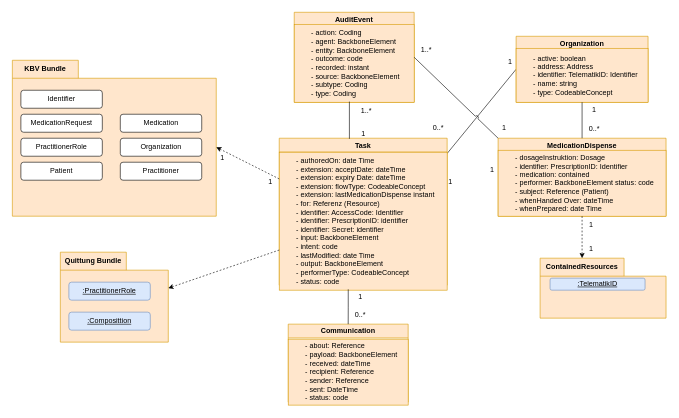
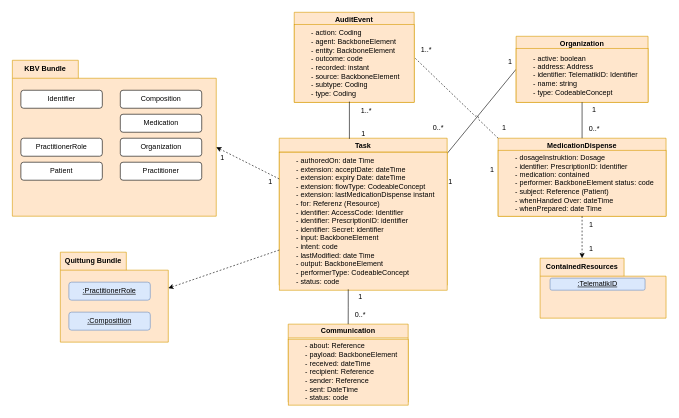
  <mxCell id="0" />
  <mxCell id="1" parent="0" />
  <mxCell id="2" value="KBV Bundle" style="shape=folder;fontStyle=1;tabWidth=110;tabHeight=30;tabPosition=left;html=1;boundedLbl=1;labelInHeader=1;container=1;collapsible=0;whiteSpace=wrap;fillColor=#ffe6cc;strokeColor=#d79b00;" vertex="1" parent="1"><mxGeometry x="20" y="100" width="340" height="260" as="geometry" /></mxCell>
  <mxCell id="3" value="" style="html=1;strokeColor=none;resizeWidth=1;resizeHeight=1;fillColor=none;part=1;connectable=0;allowArrows=0;deletable=0;whiteSpace=wrap;" vertex="1" parent="2"><mxGeometry width="340" height="182" relative="1" as="geometry"><mxPoint y="30" as="offset" /></mxGeometry></mxCell>
  <mxCell id="4" value="Identifier" style="rounded=1;whiteSpace=wrap;html=1;movable=0;resizable=0;rotatable=0;deletable=0;editable=0;locked=1;connectable=0;" vertex="1" parent="2"><mxGeometry x="14.23" y="50" width="135.77" height="30" as="geometry" /></mxCell>
  <mxCell id="5" value="PractitionerRole" style="rounded=1;whiteSpace=wrap;html=1;movable=0;resizable=0;rotatable=0;deletable=0;editable=0;locked=1;connectable=0;" vertex="1" parent="2"><mxGeometry x="14.23" y="130" width="135.77" height="30" as="geometry" /></mxCell>
  <mxCell id="6" value="Patient" style="rounded=1;whiteSpace=wrap;html=1;movable=0;resizable=0;rotatable=0;deletable=0;editable=0;locked=1;connectable=0;" vertex="1" parent="2"><mxGeometry x="14.23" y="170" width="135.77" height="30" as="geometry" /></mxCell>
- <mxCell id="7" value="MedicationRequest" style="rounded=1;whiteSpace=wrap;html=1;movable=0;resizable=0;rotatable=0;deletable=0;editable=0;locked=1;connectable=0;" vertex="1" parent="2"><mxGeometry x="14.23" y="90" width="135.77" height="30" as="geometry" /></mxCell>
+ <mxCell id="8" value="Composition" style="rounded=1;whiteSpace=wrap;html=1;movable=0;resizable=0;rotatable=0;deletable=0;editable=0;locked=1;connectable=0;" vertex="1" parent="2"><mxGeometry x="180" y="50" width="135.77" height="30" as="geometry" /></mxCell>
  <mxCell id="9" value="Medication" style="rounded=1;whiteSpace=wrap;html=1;movable=0;resizable=0;rotatable=0;deletable=0;editable=0;locked=1;connectable=0;" vertex="1" parent="2"><mxGeometry x="180" y="90" width="135.77" height="30" as="geometry" /></mxCell>
  <mxCell id="10" value="Organization" style="rounded=1;whiteSpace=wrap;html=1;movable=0;resizable=0;rotatable=0;deletable=0;editable=0;locked=1;connectable=0;" vertex="1" parent="2"><mxGeometry x="180" y="130" width="135.77" height="30" as="geometry" /></mxCell>
  <mxCell id="11" value="Practitioner" style="rounded=1;whiteSpace=wrap;html=1;movable=0;resizable=0;rotatable=0;deletable=0;editable=0;locked=1;connectable=0;" vertex="1" parent="2"><mxGeometry x="180" y="170" width="135.77" height="30" as="geometry" /></mxCell>
  <mxCell id="12" value="Quittung Bundle" style="shape=folder;fontStyle=1;tabWidth=110;tabHeight=30;tabPosition=left;html=1;boundedLbl=1;labelInHeader=1;container=1;collapsible=0;whiteSpace=wrap;fillColor=#ffe6cc;strokeColor=#d79b00;" vertex="1" parent="1"><mxGeometry x="100" y="420" width="180" height="150" as="geometry" /></mxCell>
  <mxCell id="13" value="&lt;u&gt;:PractitionerRole&lt;/u&gt;" style="rounded=1;whiteSpace=wrap;html=1;movable=1;resizable=1;rotatable=1;deletable=1;editable=1;locked=0;connectable=1;fillColor=#dae8fc;strokeColor=#6c8ebf;" vertex="1" parent="12"><mxGeometry x="14.23" y="50" width="135.77" height="30" as="geometry" /></mxCell>
  <mxCell id="14" value="&lt;u&gt;:Composittion&lt;/u&gt;" style="rounded=1;whiteSpace=wrap;html=1;movable=1;resizable=1;rotatable=1;deletable=1;editable=1;locked=0;connectable=1;fillColor=#dae8fc;strokeColor=#6c8ebf;" vertex="1" parent="12"><mxGeometry x="14.23" y="100" width="135.77" height="30" as="geometry" /></mxCell>
  <mxCell id="15" value="AuditEvent" style="swimlane;whiteSpace=wrap;html=1;fillColor=#ffe6cc;strokeColor=#d79b00;" vertex="1" parent="1"><mxGeometry x="490" y="20" width="200" height="150" as="geometry"><mxRectangle x="500" y="70" width="100" height="30" as="alternateBounds" /></mxGeometry></mxCell>
  <mxCell id="16" value="&lt;div&gt;&lt;span style=&quot;white-space: pre;&quot;&gt;&#09;&lt;/span&gt;-&amp;nbsp;action: Coding&lt;/div&gt;&lt;span style=&quot;background-color: initial;&quot;&gt;&amp;nbsp; &amp;nbsp; &amp;nbsp; &amp;nbsp; - agent: BackboneElement&lt;/span&gt;&lt;br&gt;&lt;span style=&quot;background-color: initial;&quot;&gt;&amp;nbsp; &amp;nbsp; &amp;nbsp; &amp;nbsp; - entity: BackboneElement&lt;/span&gt;&lt;br&gt;&lt;span style=&quot;background-color: initial;&quot;&gt;&amp;nbsp; &amp;nbsp; &amp;nbsp; &amp;nbsp; - outcome: code&lt;/span&gt;&lt;br&gt;&lt;span style=&quot;background-color: initial;&quot;&gt;&amp;nbsp; &amp;nbsp; &amp;nbsp; &amp;nbsp; - recorded: instant&lt;/span&gt;&lt;br&gt;&lt;span style=&quot;background-color: initial;&quot;&gt;&amp;nbsp; &amp;nbsp; &amp;nbsp; &amp;nbsp; - source: BackboneElement&lt;/span&gt;&lt;br&gt;&lt;span style=&quot;background-color: initial;&quot;&gt;&amp;nbsp; &amp;nbsp; &amp;nbsp; &amp;nbsp; - subtype: Coding&lt;/span&gt;&lt;br&gt;&lt;div style=&quot;&quot;&gt;&amp;nbsp; &amp;nbsp; &amp;nbsp; &amp;nbsp; - type: Coding&lt;/div&gt;" style="text;html=1;align=left;verticalAlign=middle;resizable=0;points=[];autosize=1;strokeColor=#d79b00;fillColor=#ffe6cc;" vertex="1" parent="15"><mxGeometry y="20" width="200" height="130" as="geometry" /></mxCell>
  <mxCell id="17" style="rounded=0;orthogonalLoop=1;jettySize=auto;html=1;entryX=0;entryY=0.5;entryDx=0;entryDy=0;endArrow=none;endFill=0;jumpStyle=arc;exitX=1;exitY=0.009;exitDx=0;exitDy=0;exitPerimeter=0;" edge="1" parent="1" source="19" target="22"><mxGeometry relative="1" as="geometry" /></mxCell>
  <mxCell id="18" value="Task" style="swimlane;whiteSpace=wrap;html=1;fillColor=#ffe6cc;strokeColor=#d79b00;" vertex="1" parent="1"><mxGeometry x="465" y="230" width="280" height="245" as="geometry"><mxRectangle x="500" y="70" width="100" height="30" as="alternateBounds" /></mxGeometry></mxCell>
  <mxCell id="19" value="&lt;div&gt;&lt;span style=&quot;white-space: pre;&quot;&gt;&#09;&lt;/span&gt;- authoredOn: date Time&lt;/div&gt;&lt;div&gt;&amp;nbsp; &amp;nbsp; &amp;nbsp; &amp;nbsp; - extension: acceptDate: dateTime&lt;/div&gt;&lt;div&gt;&amp;nbsp; &amp;nbsp; &amp;nbsp; &amp;nbsp; - extension: expiry Date: dateTime&lt;/div&gt;&lt;div&gt;&amp;nbsp; &amp;nbsp; &amp;nbsp; &amp;nbsp; - extension: flowType: CodeableConcept&lt;/div&gt;&lt;div&gt;&lt;span style=&quot;white-space: pre;&quot;&gt;&#09;&lt;/span&gt;- extension: lastMedicationDispense instant&lt;br&gt;&lt;/div&gt;&lt;div&gt;&amp;nbsp; &amp;nbsp; &amp;nbsp; &amp;nbsp; - for: Referenz (Resource)&lt;/div&gt;&lt;div&gt;&amp;nbsp; &amp;nbsp; &amp;nbsp; &amp;nbsp; - identifier: AccessCode: Identifier&lt;/div&gt;&lt;div&gt;&amp;nbsp; &amp;nbsp; &amp;nbsp; &amp;nbsp; - identifier: PrescriptionID: identifier&lt;/div&gt;&lt;div&gt;&amp;nbsp; &amp;nbsp; &amp;nbsp; &amp;nbsp; - identifier: Secret: identifier&lt;/div&gt;&lt;div&gt;&amp;nbsp; &amp;nbsp; &amp;nbsp; &amp;nbsp; - input: BackboneElement&lt;/div&gt;&lt;div&gt;&amp;nbsp; &amp;nbsp; &amp;nbsp; &amp;nbsp; - intent: code&lt;/div&gt;&lt;div&gt;&amp;nbsp; &amp;nbsp; &amp;nbsp; &amp;nbsp; - lastModified: date Time&lt;/div&gt;&lt;div&gt;&amp;nbsp; &amp;nbsp; &amp;nbsp; &amp;nbsp; - output: BackboneElement&lt;/div&gt;&lt;div&gt;&amp;nbsp; &amp;nbsp; &amp;nbsp; &amp;nbsp; - performerType: CodeableConcept&lt;/div&gt;&lt;div&gt;&amp;nbsp; &amp;nbsp; &amp;nbsp; &amp;nbsp; - status: code&lt;/div&gt;" style="text;html=1;align=left;verticalAlign=middle;resizable=0;points=[];autosize=1;strokeColor=#d79b00;fillColor=#ffe6cc;" vertex="1" parent="18"><mxGeometry y="23.33" width="280" height="230" as="geometry" /></mxCell>
  <mxCell id="20" value="Communication" style="swimlane;whiteSpace=wrap;html=1;fillColor=#ffe6cc;strokeColor=#d79b00;" vertex="1" parent="1"><mxGeometry x="480" y="540" width="200" height="130" as="geometry"><mxRectangle x="500" y="70" width="100" height="30" as="alternateBounds" /></mxGeometry></mxCell>
  <mxCell id="21" value="&lt;div&gt;&lt;span style=&quot;white-space: pre;&quot;&gt;&#09;&lt;/span&gt;- about: Reference&lt;/div&gt;&lt;div&gt;&amp;nbsp; &amp;nbsp; &amp;nbsp; &amp;nbsp; - payload: BackboneElement&lt;/div&gt;&lt;div&gt;&amp;nbsp; &amp;nbsp; &amp;nbsp; &amp;nbsp; - received: dateTime&lt;/div&gt;&lt;div&gt;&amp;nbsp; &amp;nbsp; &amp;nbsp; &amp;nbsp; - recipient: Reference&lt;/div&gt;&lt;div&gt;&amp;nbsp; &amp;nbsp; &amp;nbsp; &amp;nbsp; - sender: Reference&lt;/div&gt;&lt;div&gt;&amp;nbsp; &amp;nbsp; &amp;nbsp; &amp;nbsp; - sent: DateTime&lt;/div&gt;&lt;div&gt;&amp;nbsp; &amp;nbsp; &amp;nbsp; &amp;nbsp; - status: code&lt;/div&gt;" style="text;html=1;align=left;verticalAlign=middle;resizable=0;points=[];autosize=1;strokeColor=#d79b00;fillColor=#ffe6cc;" vertex="1" parent="20"><mxGeometry y="25" width="200" height="110" as="geometry" /></mxCell>
  <mxCell id="22" value="Organization" style="swimlane;whiteSpace=wrap;html=1;fillColor=#ffe6cc;strokeColor=#d79b00;" vertex="1" parent="1"><mxGeometry x="860" y="60" width="220" height="110" as="geometry"><mxRectangle x="500" y="70" width="100" height="30" as="alternateBounds" /></mxGeometry></mxCell>
  <mxCell id="23" value="&lt;div&gt;&lt;span style=&quot;white-space: pre;&quot;&gt;&#09;&lt;/span&gt;- active: boolean&lt;/div&gt;&lt;div&gt;&amp;nbsp; &amp;nbsp; &amp;nbsp; &amp;nbsp; - address: Address&lt;/div&gt;&lt;div&gt;&amp;nbsp; &amp;nbsp; &amp;nbsp; &amp;nbsp; - identifier: TelematikID: Identifier&lt;/div&gt;&lt;div&gt;&amp;nbsp; &amp;nbsp; &amp;nbsp; &amp;nbsp; - name: string&lt;/div&gt;&lt;div&gt;&amp;nbsp; &amp;nbsp; &amp;nbsp; &amp;nbsp; - type: CodeableConcept&lt;/div&gt;" style="text;html=1;align=left;verticalAlign=middle;resizable=0;points=[];autosize=1;strokeColor=#d79b00;fillColor=#ffe6cc;" vertex="1" parent="22"><mxGeometry y="20" width="220" height="90" as="geometry" /></mxCell>
  <mxCell id="24" value="MedicationDispense" style="swimlane;whiteSpace=wrap;html=1;fillColor=#ffe6cc;strokeColor=#d79b00;" vertex="1" parent="1"><mxGeometry x="830" y="230" width="280" height="130" as="geometry"><mxRectangle x="500" y="70" width="100" height="30" as="alternateBounds" /></mxGeometry></mxCell>
  <mxCell id="25" value="&lt;div&gt;&lt;span style=&quot;white-space: pre;&quot;&gt;&#09;&lt;/span&gt;- dosageInstruktion: Dosage&lt;/div&gt;&lt;div&gt;&amp;nbsp; &amp;nbsp; &amp;nbsp; &amp;nbsp; - identifier: PrescriptionID: Identifier&lt;/div&gt;&lt;div&gt;&amp;nbsp; &amp;nbsp; &amp;nbsp; &amp;nbsp; - medication: contained&lt;/div&gt;&lt;div&gt;&amp;nbsp; &amp;nbsp; &amp;nbsp; &amp;nbsp; - performer: BackboneElement status: code&lt;/div&gt;&lt;div&gt;&amp;nbsp; &amp;nbsp; &amp;nbsp; &amp;nbsp; - subject: Reference (Patient)&amp;nbsp;&lt;/div&gt;&lt;div&gt;&amp;nbsp; &amp;nbsp; &amp;nbsp; &amp;nbsp; - whenHanded Over: dateTime&amp;nbsp;&lt;/div&gt;&lt;div&gt;&amp;nbsp; &amp;nbsp; &amp;nbsp; &amp;nbsp; - whenPrepared: date Time&lt;/div&gt;" style="text;html=1;align=left;verticalAlign=middle;resizable=0;points=[];autosize=1;strokeColor=#d79b00;fillColor=#ffe6cc;" vertex="1" parent="24"><mxGeometry y="20" width="280" height="110" as="geometry" /></mxCell>
  <mxCell id="26" value="ContainedResources" style="shape=folder;fontStyle=1;tabWidth=140;tabHeight=30;tabPosition=left;html=1;boundedLbl=1;labelInHeader=1;container=1;collapsible=0;whiteSpace=wrap;fillColor=#ffe6cc;strokeColor=#d79b00;" vertex="1" parent="1"><mxGeometry x="900" y="430" width="210" height="100" as="geometry" /></mxCell>
  <mxCell id="27" value="&lt;u&gt;:TelematikID&lt;/u&gt;" style="rounded=1;whiteSpace=wrap;html=1;movable=1;resizable=1;rotatable=1;deletable=1;editable=1;locked=0;connectable=1;fillColor=#dae8fc;strokeColor=#6c8ebf;" vertex="1" parent="26"><mxGeometry x="16.602" y="33.333" width="158.398" height="20" as="geometry" /></mxCell>
  <mxCell id="28" style="rounded=0;orthogonalLoop=1;jettySize=auto;html=1;entryX=0;entryY=0;entryDx=340;entryDy=145;entryPerimeter=0;dashed=1;" edge="1" parent="1" source="19" target="2"><mxGeometry relative="1" as="geometry" /></mxCell>
  <mxCell id="29" value="1" style="text;html=1;align=center;verticalAlign=middle;resizable=0;points=[];autosize=1;strokeColor=none;fillColor=none;" vertex="1" parent="1"><mxGeometry x="435" y="288" width="30" height="30" as="geometry" /></mxCell>
  <mxCell id="30" value="1" style="text;html=1;align=center;verticalAlign=middle;resizable=0;points=[];autosize=1;strokeColor=none;fillColor=none;" vertex="1" parent="1"><mxGeometry x="355" y="248" width="30" height="30" as="geometry" /></mxCell>
  <mxCell id="31" style="rounded=0;orthogonalLoop=1;jettySize=auto;html=1;entryX=0;entryY=0;entryDx=180;entryDy=60;entryPerimeter=0;dashed=1;" edge="1" parent="1" source="19" target="12"><mxGeometry relative="1" as="geometry" /></mxCell>
  <mxCell id="32" style="rounded=0;orthogonalLoop=1;jettySize=auto;html=1;entryX=0.418;entryY=0.004;entryDx=0;entryDy=0;endArrow=none;endFill=0;entryPerimeter=0;exitX=0.46;exitY=0.992;exitDx=0;exitDy=0;exitPerimeter=0;" edge="1" parent="1" source="16" target="18"><mxGeometry relative="1" as="geometry" /></mxCell>
  <mxCell id="33" value="1" style="text;html=1;align=center;verticalAlign=middle;resizable=0;points=[];autosize=1;strokeColor=none;fillColor=none;" vertex="1" parent="1"><mxGeometry x="590" y="208" width="30" height="30" as="geometry" /></mxCell>
  <mxCell id="34" value="1..*" style="text;html=1;align=center;verticalAlign=middle;resizable=0;points=[];autosize=1;strokeColor=none;fillColor=none;" vertex="1" parent="1"><mxGeometry x="590" y="170" width="40" height="30" as="geometry" /></mxCell>
  <mxCell id="35" style="edgeStyle=orthogonalEdgeStyle;rounded=0;orthogonalLoop=1;jettySize=auto;html=1;entryX=0.5;entryY=0;entryDx=0;entryDy=0;endArrow=none;endFill=0;exitX=0.411;exitY=0.994;exitDx=0;exitDy=0;exitPerimeter=0;" edge="1" parent="1" source="19" target="20"><mxGeometry relative="1" as="geometry" /></mxCell>
  <mxCell id="36" value="1" style="text;html=1;align=center;verticalAlign=middle;resizable=0;points=[];autosize=1;strokeColor=none;fillColor=none;" vertex="1" parent="1"><mxGeometry x="585" y="480" width="30" height="30" as="geometry" /></mxCell>
  <mxCell id="37" value="0..*" style="text;html=1;align=center;verticalAlign=middle;resizable=0;points=[];autosize=1;strokeColor=none;fillColor=none;" vertex="1" parent="1"><mxGeometry x="580" y="510" width="40" height="30" as="geometry" /></mxCell>
  <mxCell id="38" value="1" style="text;html=1;align=center;verticalAlign=middle;resizable=0;points=[];autosize=1;strokeColor=none;fillColor=none;" vertex="1" parent="1"><mxGeometry x="835" y="88" width="30" height="30" as="geometry" /></mxCell>
  <mxCell id="39" value="0..*" style="text;html=1;align=center;verticalAlign=middle;resizable=0;points=[];autosize=1;strokeColor=none;fillColor=none;" vertex="1" parent="1"><mxGeometry x="710" y="198" width="40" height="30" as="geometry" /></mxCell>
  <mxCell id="40" style="edgeStyle=orthogonalEdgeStyle;rounded=0;orthogonalLoop=1;jettySize=auto;html=1;entryX=0.5;entryY=0;entryDx=0;entryDy=0;endArrow=none;endFill=0;" edge="1" parent="1" source="23" target="24"><mxGeometry relative="1" as="geometry" /></mxCell>
  <mxCell id="41" value="1" style="text;html=1;align=center;verticalAlign=middle;resizable=0;points=[];autosize=1;strokeColor=none;fillColor=none;" vertex="1" parent="1"><mxGeometry x="975" y="168" width="30" height="30" as="geometry" /></mxCell>
  <mxCell id="42" value="0..*" style="text;html=1;align=center;verticalAlign=middle;resizable=0;points=[];autosize=1;strokeColor=none;fillColor=none;" vertex="1" parent="1"><mxGeometry x="970" y="200" width="40" height="30" as="geometry" /></mxCell>
  <mxCell id="43" style="rounded=0;orthogonalLoop=1;jettySize=auto;html=1;entryX=0;entryY=0;entryDx=70;entryDy=0;entryPerimeter=0;dashed=1;" edge="1" parent="1" source="25" target="26"><mxGeometry relative="1" as="geometry" /></mxCell>
  <mxCell id="44" value="1" style="text;html=1;align=center;verticalAlign=middle;resizable=0;points=[];autosize=1;strokeColor=none;fillColor=none;" vertex="1" parent="1"><mxGeometry x="970" y="360" width="30" height="30" as="geometry" /></mxCell>
  <mxCell id="45" value="1" style="text;html=1;align=center;verticalAlign=middle;resizable=0;points=[];autosize=1;strokeColor=none;fillColor=none;" vertex="1" parent="1"><mxGeometry x="970" y="400" width="30" height="30" as="geometry" /></mxCell>
  <mxCell id="46" value="1" style="text;html=1;align=center;verticalAlign=middle;resizable=0;points=[];autosize=1;strokeColor=none;fillColor=none;" vertex="1" parent="1"><mxGeometry x="735" y="288" width="30" height="30" as="geometry" /></mxCell>
  <mxCell id="47" value="1" style="text;html=1;align=center;verticalAlign=middle;resizable=0;points=[];autosize=1;strokeColor=none;fillColor=none;" vertex="1" parent="1"><mxGeometry x="805" y="268" width="30" height="30" as="geometry" /></mxCell>
- <mxCell id="48" style="rounded=0;orthogonalLoop=1;jettySize=auto;html=1;entryX=1;entryY=0.5;entryDx=0;entryDy=0;endArrow=none;endFill=0;exitX=0;exitY=0;exitDx=0;exitDy=0;jumpStyle=arc;" edge="1" parent="1" source="24" target="15"><mxGeometry relative="1" as="geometry" /></mxCell>
+ <mxCell id="48" style="rounded=0;orthogonalLoop=1;jettySize=auto;html=1;entryX=1;entryY=0.5;entryDx=0;entryDy=0;endArrow=none;endFill=0;exitX=0;exitY=0;exitDx=0;exitDy=0;jumpStyle=arc;dashed=1;" edge="1" parent="1" source="24" target="15"><mxGeometry relative="1" as="geometry" /></mxCell>
  <mxCell id="49" value="1" style="text;html=1;align=center;verticalAlign=middle;resizable=0;points=[];autosize=1;strokeColor=none;fillColor=none;" vertex="1" parent="1"><mxGeometry x="825" y="198" width="30" height="30" as="geometry" /></mxCell>
  <mxCell id="50" value="1..*" style="text;html=1;align=center;verticalAlign=middle;resizable=0;points=[];autosize=1;strokeColor=none;fillColor=none;" vertex="1" parent="1"><mxGeometry x="690" y="68" width="40" height="30" as="geometry" /></mxCell>
